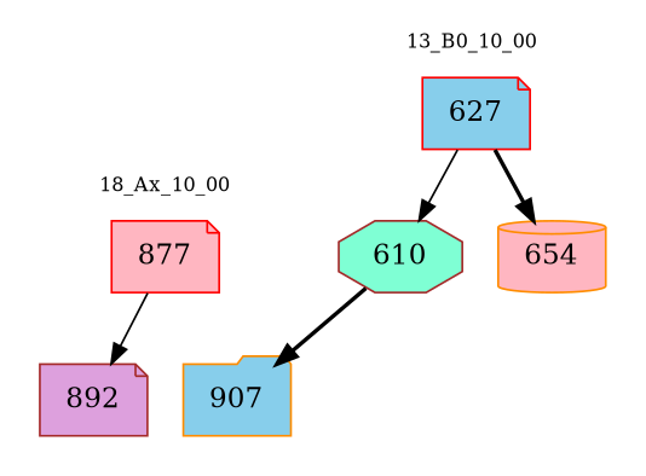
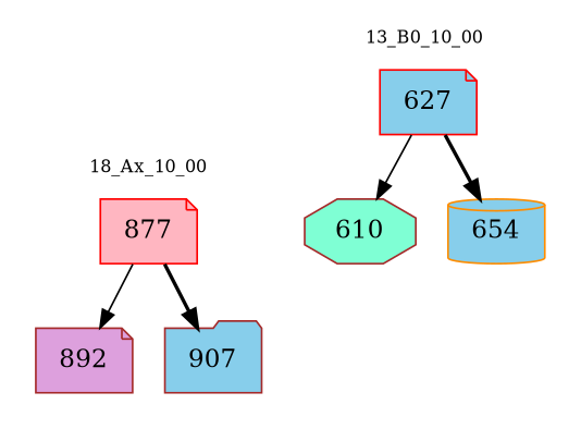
  digraph {
    node [color=red fillcolor=lightpink shape=note style=filled]
    edge [color=black style=solid]
    n1 [label=877]
    n2 [color=brown fillcolor=plum label=892]
-   n3 [color=darkorange fillcolor=skyblue label=907 shape=folder]
+   n3 [color=brown fillcolor=skyblue label=907 shape=folder]
    n4 [fillcolor=skyblue label=627]
    n5 [color=brown fillcolor=aquamarine label=610 shape=octagon]
-   n6 [color=darkorange label=654 shape=cylinder]
+   n6 [color=darkorange fillcolor=skyblue label=654 shape=cylinder]
    subgraph cluster_1 {
      color=white
      fontsize=10
      label="18_Ax_10_00"
      n1
      n2
      n3
    }
    subgraph cluster_2 {
      color=white
      fontsize=10
      label="13_B0_10_00"
      n4
      n5
      n6
    }
    n1 -> n2
-   n5 -> n3 [style=bold]
+   n1 -> n3 [style=bold]
    n4 -> n5
    n4 -> n6 [style=bold]
  }
